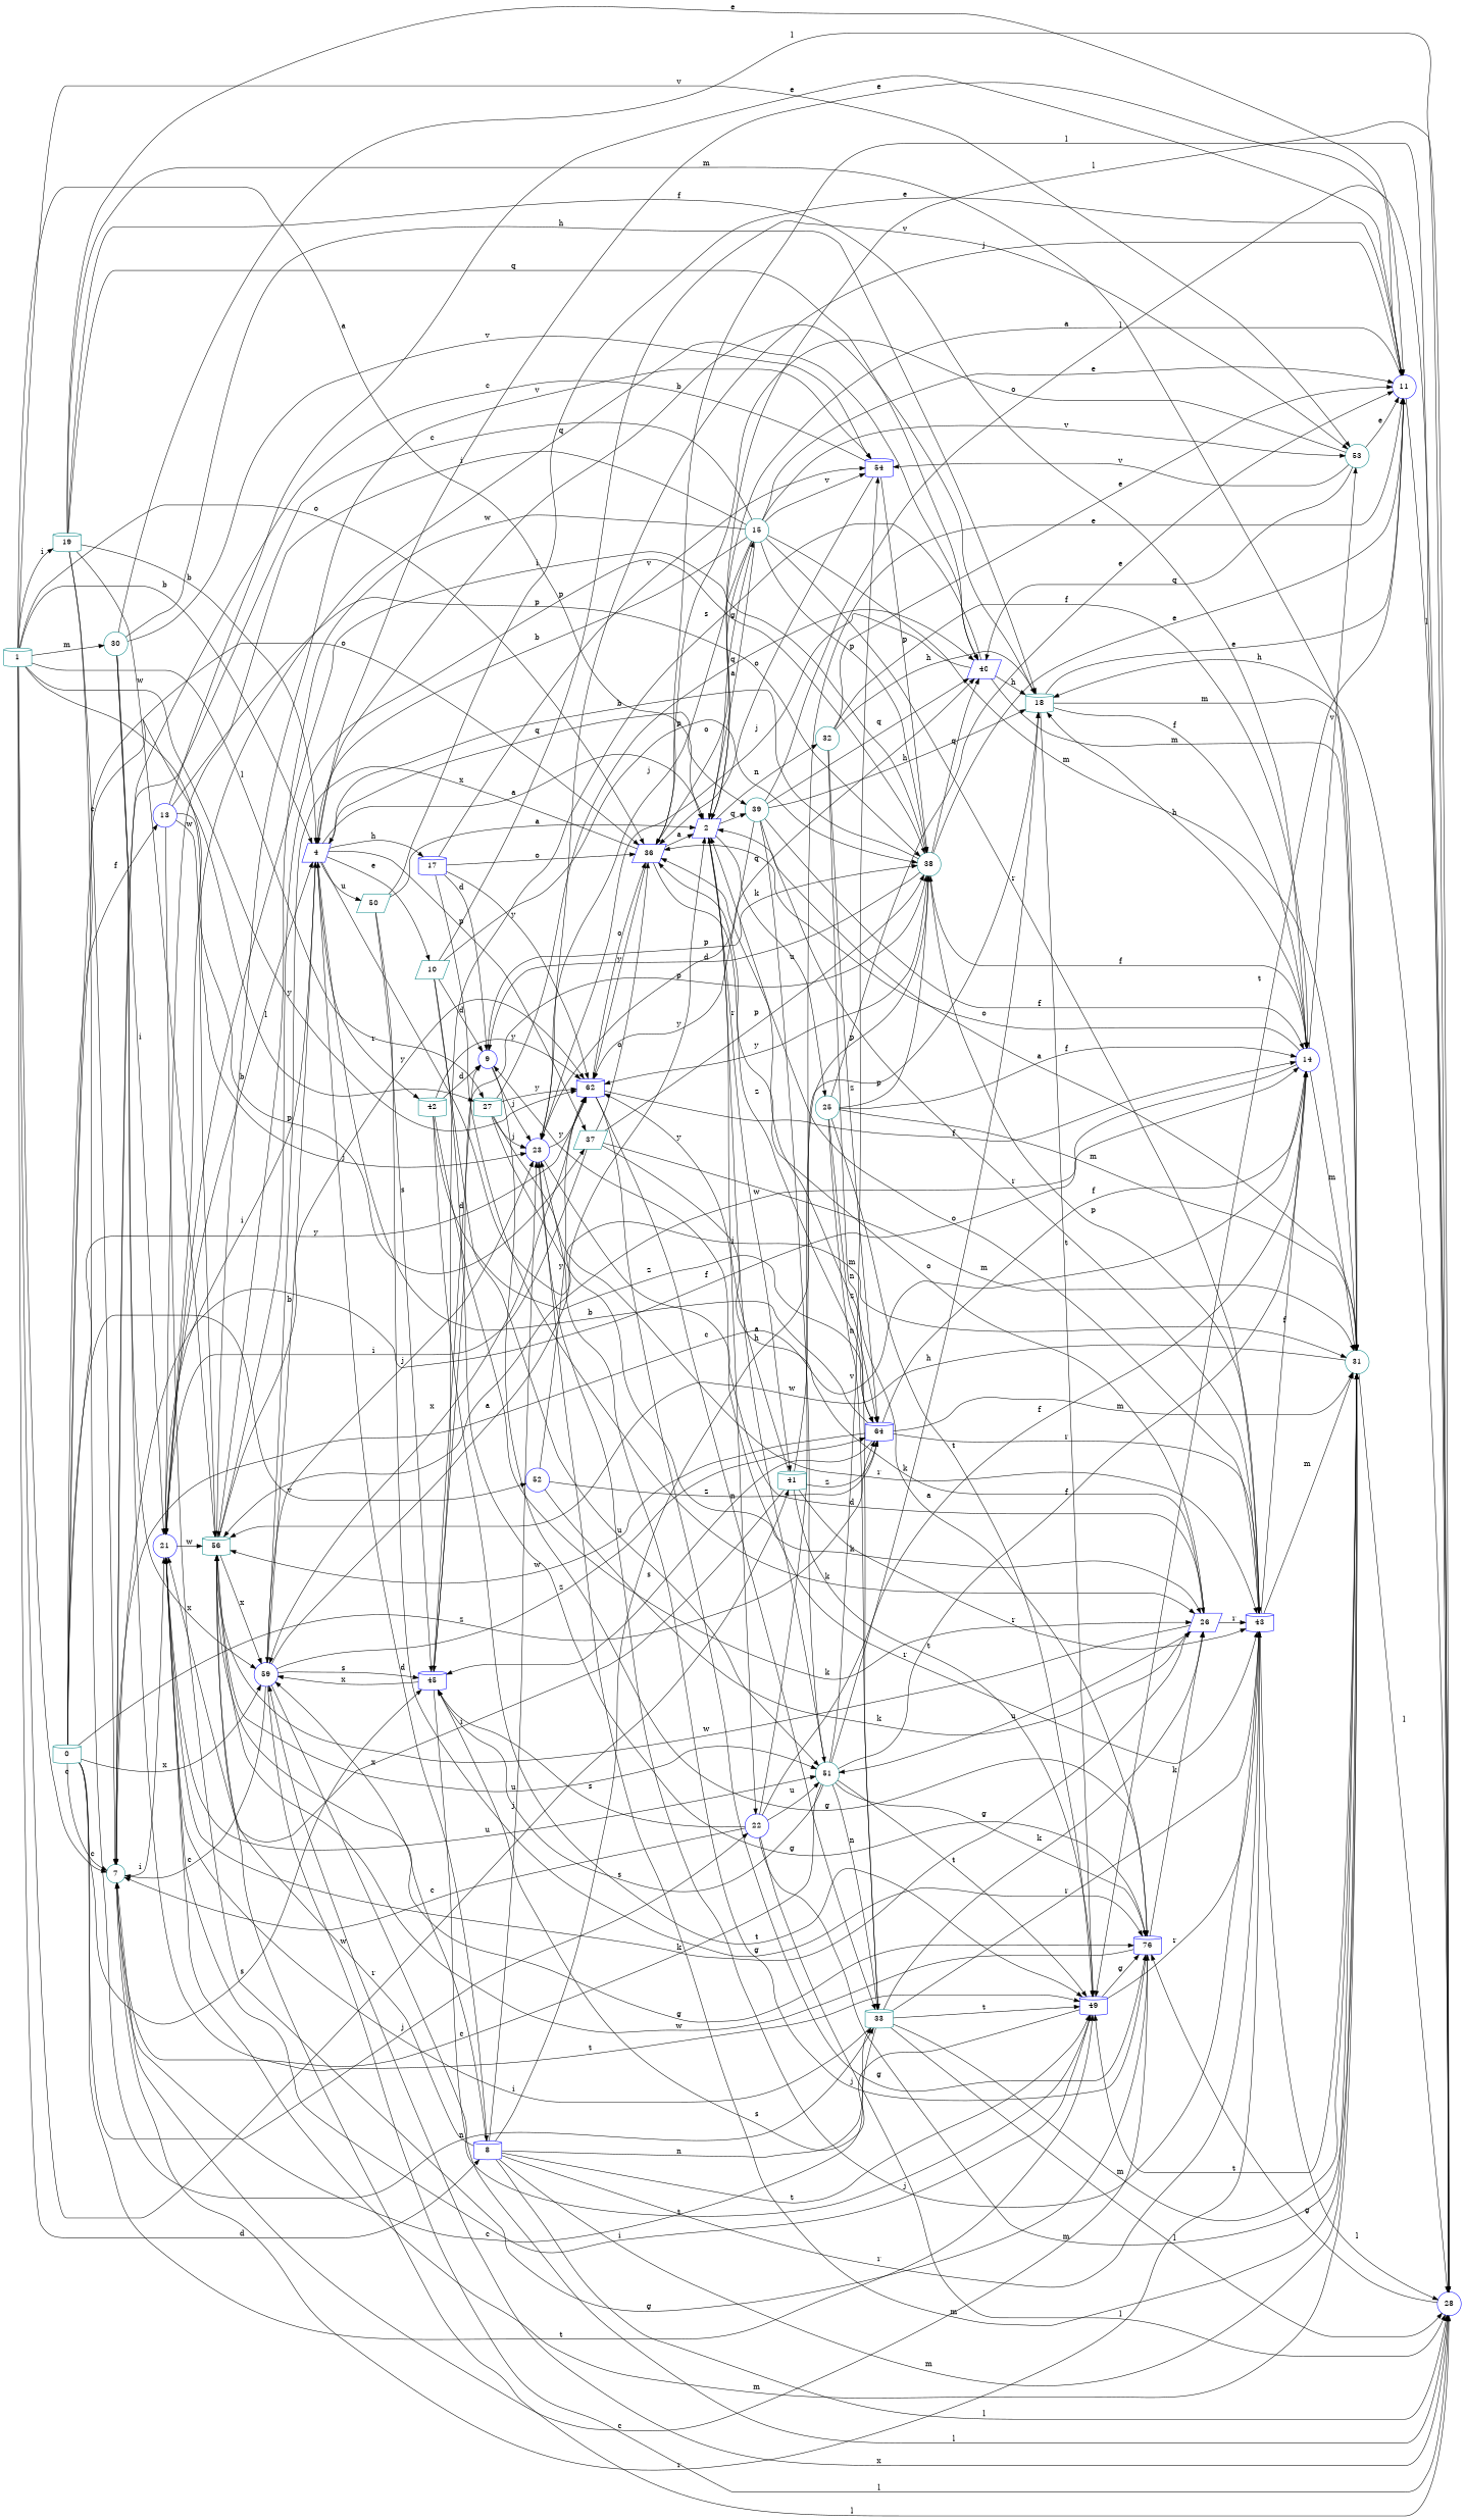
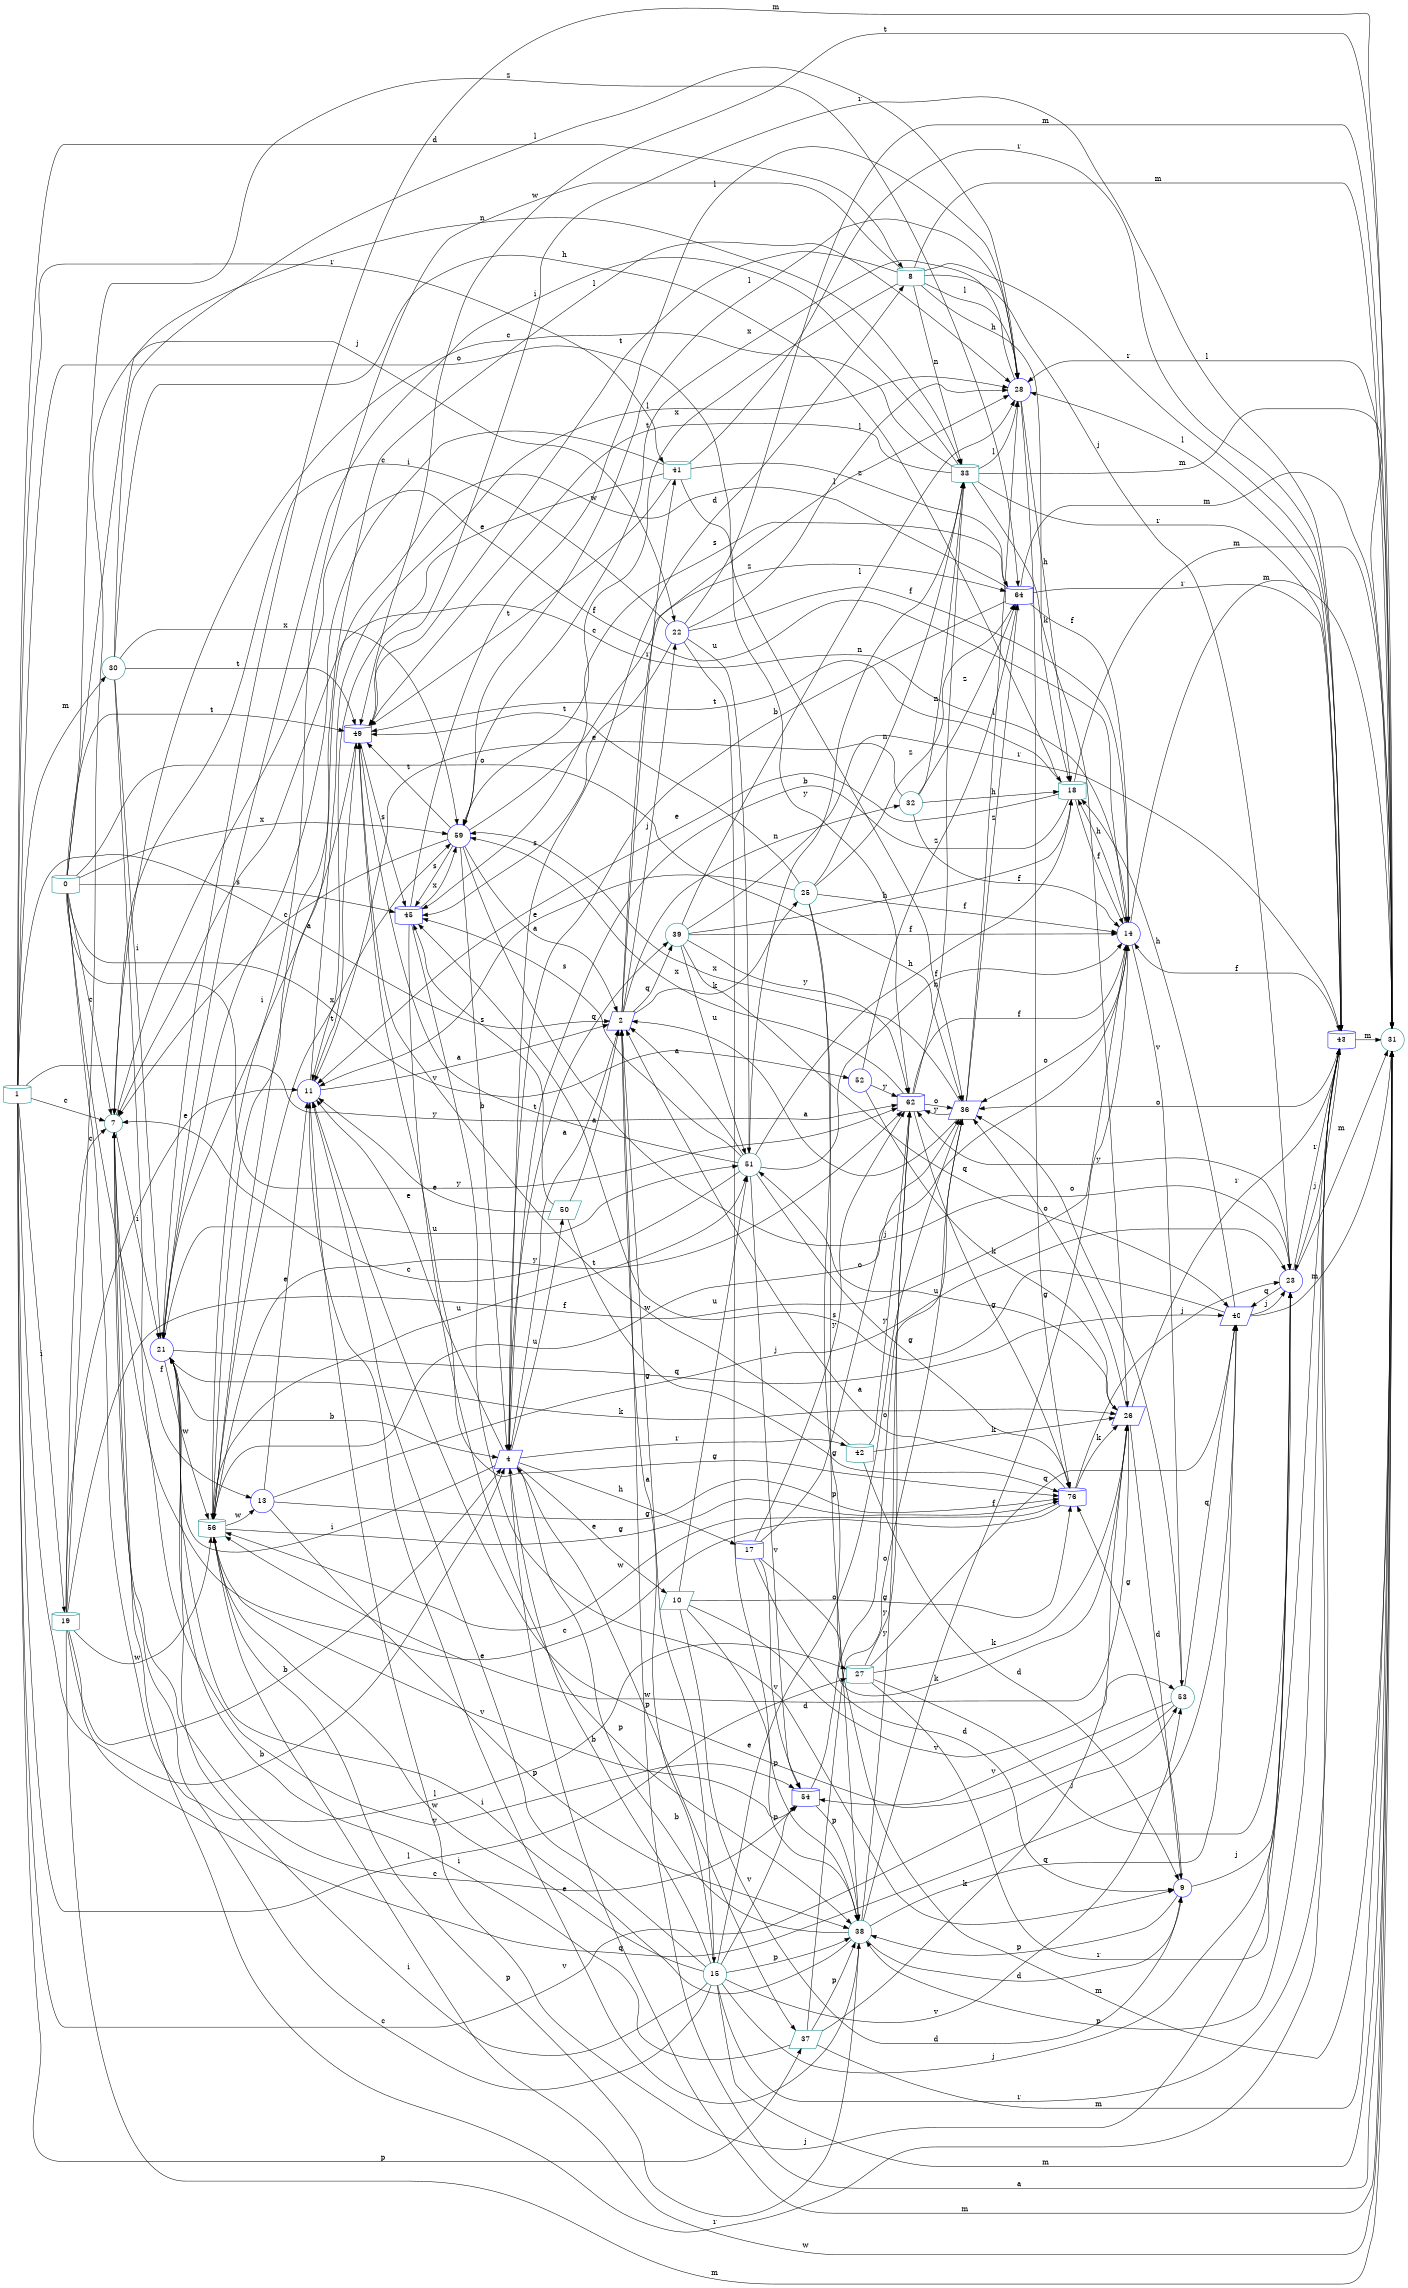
  strict digraph {
    rankdir=LR
    node [color=teal shape=circle]
    0 [shape=cylinder]
    7
    13 [color=blue]
    22 [color=blue]
    27 [shape=cylinder]
    36 [color=blue shape=parallelogram]
    45 [color=blue shape=cylinder]
    49 [color=blue shape=cylinder]
    52 [color=blue]
    59 [color=blue]
    62 [color=blue shape=cylinder]
    64 [color=blue shape=cylinder]
    21 [color=blue]
    14 [color=blue]
    43 [color=blue shape=cylinder]
    11 [color=blue]
    23 [color=blue]
    56 [shape=cylinder]
    n19 [color=blue label=76 shape=cylinder]
    38
    28 [color=blue]
    31
    51
    26 [color=blue shape=parallelogram]
    40 [color=blue shape=parallelogram]
    2 [color=blue shape=parallelogram]
    9 [color=blue]
    4 [color=blue shape=parallelogram]
    33 [shape=cylinder]
    1 [shape=cylinder]
-   8 [color=blue shape=cylinder]
+   8 [shape=cylinder]
    19 [shape=cylinder]
    30
    37 [shape=parallelogram]
    41 [shape=cylinder]
    53
    15
    25
    32
    39
    10 [shape=parallelogram]
    17 [color=blue shape=cylinder]
    42 [shape=cylinder]
    50 [shape=parallelogram]
    18 [shape=cylinder]
    54 [color=blue shape=cylinder]
    0 -> 7 [label=c]
    0 -> 13 [label=f]
    0 -> 22 [label=j]
    0 -> 27 [label=l]
    0 -> 36 [label=o]
    0 -> 45 [label=s]
    0 -> 49 [label=t]
    0 -> 52 [label=v]
    0 -> 59 [label=x]
    0 -> 62 [label=y]
    0 -> 64 [label=z]
    7 -> 21 [label=i]
    7 -> 14 [label=f]
    7 -> 43 [label=r]
    13 -> 11 [label=e]
    13 -> 23 [label=j]
-   13 -> 56 [label=w]
+   56 -> 13 [label=w]
    13 -> n19 [label=g]
    13 -> 38 [label=p]
    22 -> 7 [label=c]
    22 -> 45 [label=s]
    22 -> 14 [label=f]
    22 -> 38 [label=p]
    22 -> 28 [label=l]
    22 -> 31 [label=m]
    22 -> 51 [label=u]
    27 -> 62 [label=y]
    27 -> 43 [label=r]
    27 -> 23 [label=j]
    27 -> 26 [label=k]
    27 -> 40 [label=q]
    36 -> 59 [label=x]
    36 -> 62 [label=y]
    36 -> 64 [label=z]
    36 -> 28 [label=l]
    36 -> 2 [label=a]
    45 -> 59 [label=x]
    45 -> 38 [label=p]
    45 -> 28 [label=l]
    45 -> 9 [label=d]
    49 -> 45 [label=s]
    49 -> 21 [label=i]
    49 -> 43 [label=r]
    49 -> n19 [label=g]
    52 -> 62 [label=y]
    52 -> 64 [label=z]
    52 -> 26 [label=k]
    59 -> 7 [label=c]
    59 -> 45 [label=s]
    59 -> 49 [label=t]
    59 -> 64 [label=z]
    59 -> 23 [label=j]
    59 -> 28 [label=l]
    59 -> 2 [label=a]
    59 -> 4 [label=b]
    62 -> 36 [label=o]
    62 -> 59 [label=x]
    62 -> 14 [label=f]
    62 -> n19 [label=g]
    62 -> 33 [label=n]
    64 -> 45 [label=s]
    64 -> 14 [label=f]
    64 -> 43 [label=r]
    64 -> 56 [label=w]
    64 -> 31 [label=m]
    64 -> 4 [label=b]
    21 -> 56 [label=w]
    21 -> 31 [label=m]
    21 -> 51 [label=u]
    21 -> 26 [label=k]
    21 -> 40 [label=q]
    21 -> 4 [label=b]
    14 -> 7 [label=c]
    14 -> 36 [label=o]
    14 -> 56 [label=w]
    14 -> 31 [label=m]
    14 -> 53 [label=v]
    14 -> 18 [label=h]
    43 -> 36 [label=o]
    43 -> 14 [label=f]
    43 -> 23 [label=j]
    43 -> 38 [label=p]
    43 -> 28 [label=l]
    43 -> 31 [label=m]
    11 -> 49 [label=t]
    11 -> 23 [label=j]
    11 -> 28 [label=l]
    11 -> 2 [label=a]
    23 -> 62 [label=y]
    23 -> 43 [label=r]
    23 -> 31 [label=m]
    23 -> 40 [label=q]
    56 -> 59 [label=x]
    56 -> 62 [label=y]
    56 -> n19 [label=g]
    56 -> 38 [label=p]
    56 -> 28 [label=l]
    56 -> 51 [label=u]
    56 -> 54 [label=v]
    n19 -> 7 [label=c]
    n19 -> 23 [label=j]
    n19 -> 56 [label=w]
    n19 -> 26 [label=k]
    n19 -> 2 [label=a]
    38 -> 62 [label=y]
    38 -> 21 [label=i]
    38 -> 14 [label=f]
    38 -> 11 [label=e]
    38 -> 40 [label=q]
    38 -> 9 [label=d]
    38 -> 4 [label=b]
    28 -> 59 [label=x]
    28 -> n19 [label=g]
    28 -> 18 [label=h]
    31 -> 49 [label=t]
    31 -> 56 [label=w]
    31 -> 28 [label=l]
    31 -> 2 [label=a]
    51 -> 7 [label=c]
    51 -> 45 [label=s]
    51 -> 49 [label=t]
    51 -> 14 [label=f]
    51 -> n19 [label=g]
    51 -> 2 [label=a]
    51 -> 33 [label=n]
    51 -> 18 [label=h]
    51 -> 54 [label=v]
    26 -> 36 [label=o]
    26 -> 43 [label=r]
    26 -> 56 [label=w]
    26 -> 51 [label=u]
    26 -> 9 [label=d]
    40 -> 45 [label=s]
    40 -> 23 [label=j]
    40 -> 31 [label=m]
    40 -> 18 [label=h]
    2 -> 22 [label=j]
    2 -> 28 [label=l]
    2 -> 41 [label=r]
    2 -> 15 [label=g]
    2 -> 25 [label=k]
    2 -> 32 [label=n]
    2 -> 39 [label=q]
    9 -> 23 [label=j]
    9 -> n19 [label=g]
    9 -> 38 [label=p]
    4 -> 21 [label=i]
    4 -> 11 [label=e]
    4 -> 31 [label=m]
    4 -> 2 [label=a]
    4 -> 8 [label=d]
    4 -> 37 [label=p]
    4 -> 39 [label=q]
    4 -> 10 [label=e]
    4 -> 17 [label=h]
    4 -> 42 [label=r]
    4 -> 50 [label=u]
    33 -> 7 [label=c]
    33 -> 49 [label=t]
    33 -> 21 [label=i]
    33 -> 43 [label=r]
    33 -> 28 [label=l]
    33 -> 31 [label=m]
    33 -> 26 [label=k]
    1 -> 7 [label=c]
    1 -> 27 [label=l]
    1 -> 36 [label=o]
    1 -> 62 [label=y]
    1 -> 2 [label=a]
    1 -> 4 [label=b]
    1 -> 8 [label=d]
    1 -> 19 [label=i]
    1 -> 30 [label=m]
    1 -> 37 [label=p]
    1 -> 41 [label=r]
    1 -> 53 [label=v]
    8 -> 49 [label=t]
    8 -> 59 [label=x]
    8 -> 43 [label=r]
    8 -> 23 [label=j]
    8 -> 56 [label=w]
    8 -> 28 [label=l]
    8 -> 31 [label=m]
    8 -> 33 [label=n]
    8 -> 18 [label=h]
    19 -> 7 [label=c]
    19 -> 14 [label=f]
    19 -> 11 [label=e]
    19 -> 56 [label=w]
    19 -> 31 [label=m]
    19 -> 40 [label=q]
    19 -> 4 [label=b]
    19 -> 33 [label=n]
    30 -> 49 [label=t]
    30 -> 59 [label=x]
    30 -> 21 [label=i]
    30 -> 28 [label=l]
    30 -> 18 [label=h]
    30 -> 54 [label=v]
    37 -> 36 [label=o]
    37 -> 21 [label=i]
    37 -> 38 [label=p]
    37 -> 31 [label=m]
    37 -> 26 [label=k]
    41 -> 49 [label=t]
    41 -> 62 [label=y]
    41 -> 64 [label=z]
    41 -> 21 [label=i]
    41 -> 43 [label=r]
    41 -> 11 [label=e]
    53 -> 36 [label=o]
    53 -> 11 [label=e]
    53 -> 40 [label=q]
    53 -> 54 [label=v]
    15 -> 7 [label=c]
    15 -> 36 [label=o]
    15 -> 21 [label=i]
    15 -> 43 [label=r]
    15 -> 11 [label=e]
    15 -> 23 [label=j]
    15 -> 56 [label=w]
    15 -> 38 [label=p]
    15 -> 31 [label=m]
    15 -> 2 [label=a]
    15 -> 4 [label=b]
    15 -> 53 [label=v]
    15 -> 54 [label=v]
    25 -> 49 [label=t]
    25 -> 64 [label=z]
    25 -> 14 [label=f]
    25 -> 11 [label=e]
    25 -> 38 [label=p]
    25 -> 31 [label=m]
    25 -> 33 [label=n]
    32 -> 64 [label=z]
    32 -> 14 [label=f]
    32 -> 11 [label=e]
    32 -> 33 [label=n]
    32 -> 18 [label=h]
    39 -> 62 [label=y]
    39 -> 14 [label=f]
    39 -> 43 [label=r]
    39 -> 28 [label=l]
    39 -> 51 [label=u]
    39 -> 40 [label=q]
    39 -> 18 [label=h]
    10 -> n19 [label=g]
    10 -> 38 [label=p]
    10 -> 51 [label=u]
    10 -> 9 [label=d]
    10 -> 53 [label=v]
    17 -> 36 [label=o]
    17 -> 62 [label=y]
    17 -> 26 [label=k]
    17 -> 9 [label=d]
    17 -> 54 [label=v]
    42 -> 49 [label=t]
    42 -> 62 [label=y]
-   42 -> 64 [label=z]
    42 -> 26 [label=k]
    42 -> 9 [label=d]
    50 -> 45 [label=s]
    50 -> 11 [label=e]
    50 -> n19 [label=g]
    50 -> 2 [label=a]
    18 -> 49 [label=t]
    18 -> 14 [label=f]
    18 -> 11 [label=e]
    18 -> 31 [label=m]
    18 -> 4 [label=b]
    54 -> 7 [label=c]
    54 -> 36 [label=o]
    54 -> 38 [label=p]
  }
